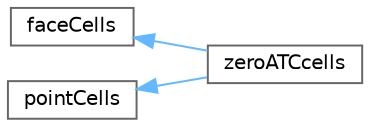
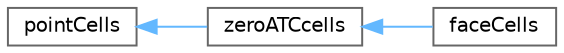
  digraph {
    rankdir=LR
    node [color=grey40 fillcolor=white fontname=Helvetica fontsize=10 shape=box style=filled]
    edge [color=steelblue1 dir=back fontname=Helvetica fontsize=10 labelfontname=Helvetica labelfontsize=10 style=solid]
    n1 [height=0.2 label=zeroATCcells width=0.4]
    n2 [height=0.2 label=faceCells width=0.4]
    n3 [height=0.2 label=pointCells width=0.4]
-   n2 -> n1
+   n1 -> n2
    n3 -> n1
  }
